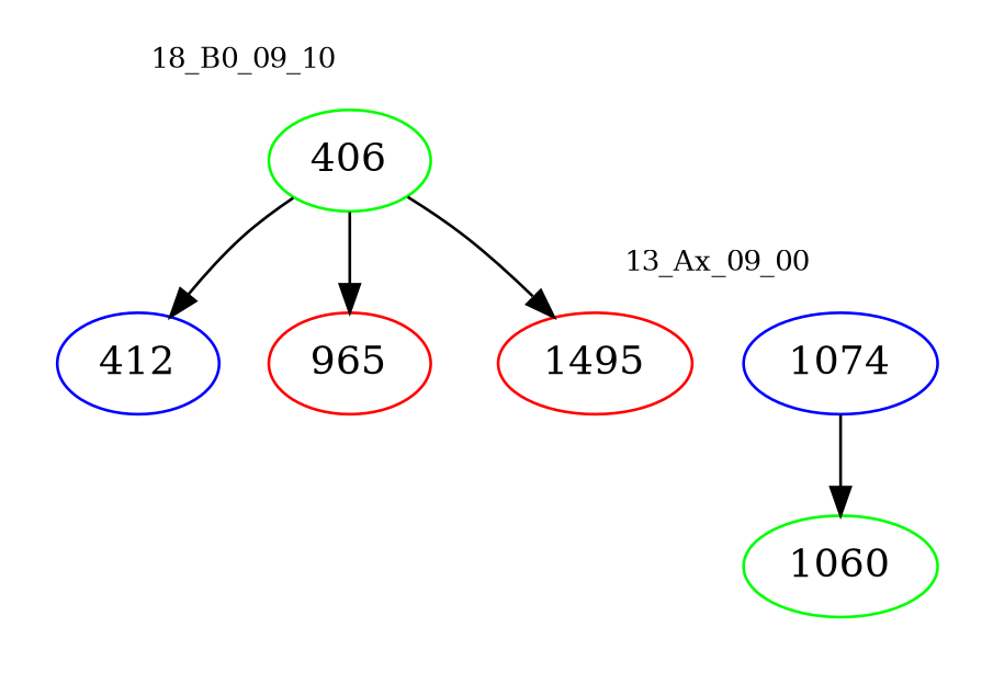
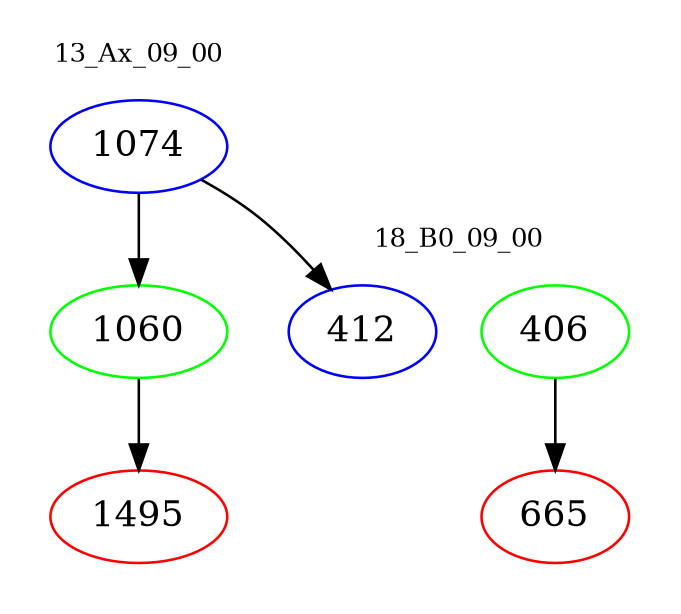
  digraph {
    node [color=green]
    edge [color=black]
    n1 [label=1060]
    n2 [color=blue label=1074]
    n3 [color=red label=1495]
    n4 [label=406]
    n5 [color=blue label=412]
-   n6 [color=red label=965]
+   n6 [color=red label=665]
    subgraph cluster_1 {
      color=white
      fontsize=10
      label="13_Ax_09_00"
      n1
      n2
      n3
    }
    subgraph cluster_2 {
      color=white
      fontsize=10
-     label="18_B0_09_10"
+     label="18_B0_09_00"
      n4
      n5
      n6
    }
-   n4 -> n3
+   n1 -> n3
    n2 -> n1
-   n4 -> n5
+   n2 -> n5
    n4 -> n6
  }
